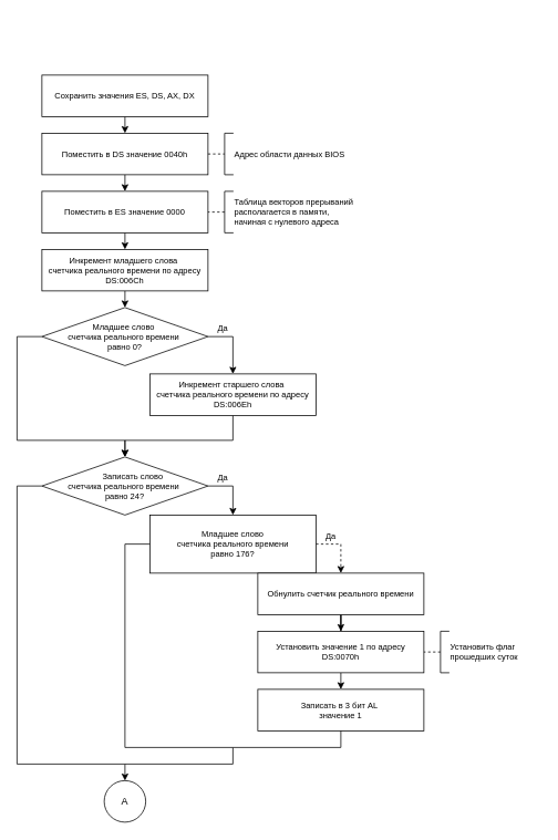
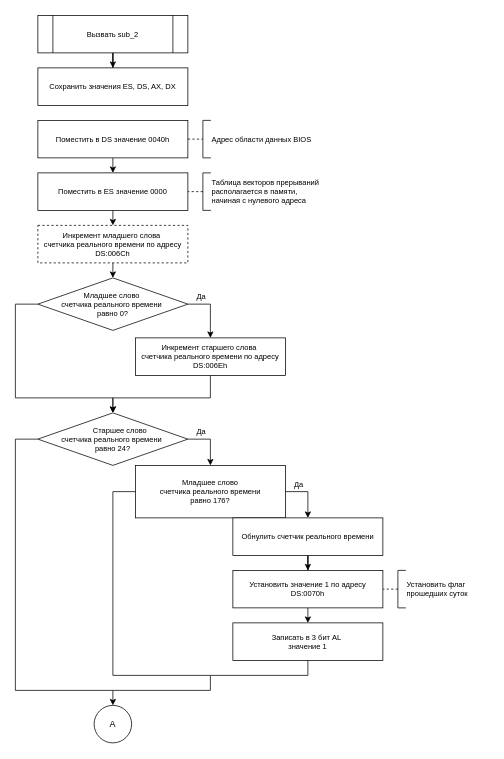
  <mxCell id="0" />
  <mxCell id="1" parent="0" />
- <mxCell id="4" style="edgeStyle=orthogonalEdgeStyle;rounded=0;orthogonalLoop=1;jettySize=auto;html=1;exitX=0.5;exitY=1;exitDx=0;exitDy=0;entryX=0.5;entryY=0;entryDx=0;entryDy=0;" parent="1" source="5" target="7" edge="1"><mxGeometry relative="1" as="geometry" /></mxCell>
+ <mxCell id="2" value="" style="edgeStyle=orthogonalEdgeStyle;rounded=0;orthogonalLoop=1;jettySize=auto;html=1;" parent="1" source="3" target="5" edge="1"><mxGeometry relative="1" as="geometry" /></mxCell>
+ <mxCell id="3" value="Вызвать sub_2" style="shape=process;whiteSpace=wrap;html=1;backgroundOutline=1;fontSize=10;" parent="1" vertex="1"><mxGeometry x="50" y="20" width="200" height="50" as="geometry" /></mxCell>
  <mxCell id="5" value="Сохранить значения ES, DS, AX, DX" style="rounded=0;whiteSpace=wrap;html=1;fontSize=10;" parent="1" vertex="1"><mxGeometry x="50" y="90" width="200" height="50" as="geometry" /></mxCell>
  <mxCell id="6" style="edgeStyle=orthogonalEdgeStyle;rounded=0;orthogonalLoop=1;jettySize=auto;html=1;exitX=0.5;exitY=1;exitDx=0;exitDy=0;entryX=0.5;entryY=0;entryDx=0;entryDy=0;" parent="1" source="7" target="12" edge="1"><mxGeometry relative="1" as="geometry" /></mxCell>
  <mxCell id="7" value="Поместить в DS значение 0040h" style="rounded=0;whiteSpace=wrap;html=1;fontSize=10;" parent="1" vertex="1"><mxGeometry x="50" y="160" width="200" height="50" as="geometry" /></mxCell>
  <mxCell id="8" value="" style="endArrow=none;html=1;rounded=0;exitX=1;exitY=0.5;exitDx=0;exitDy=0;entryX=0.5;entryY=1;entryDx=0;entryDy=0;dashed=1;" parent="1" source="7" target="9" edge="1"><mxGeometry width="50" height="50" relative="1" as="geometry"><mxPoint x="210" y="200" as="sourcePoint" /><mxPoint x="220" y="185" as="targetPoint" /></mxGeometry></mxCell>
  <mxCell id="9" value="" style="shape=partialRectangle;whiteSpace=wrap;html=1;bottom=1;right=1;left=1;top=0;fillColor=none;routingCenterX=-0.5;rotation=90;" parent="1" vertex="1"><mxGeometry x="250" y="180" width="50" height="10" as="geometry" /></mxCell>
  <mxCell id="10" value="Адрес области данных BIOS" style="text;html=1;align=left;verticalAlign=middle;resizable=0;points=[];autosize=1;strokeColor=none;fillColor=none;fontSize=10;" parent="1" vertex="1"><mxGeometry x="280" y="170" width="160" height="30" as="geometry" /></mxCell>
  <mxCell id="11" style="edgeStyle=orthogonalEdgeStyle;rounded=0;orthogonalLoop=1;jettySize=auto;html=1;exitX=0.5;exitY=1;exitDx=0;exitDy=0;entryX=0.5;entryY=0;entryDx=0;entryDy=0;" parent="1" source="12" target="17" edge="1"><mxGeometry relative="1" as="geometry" /></mxCell>
  <mxCell id="12" value="Поместить в ES значение 0000" style="rounded=0;whiteSpace=wrap;html=1;fontSize=10;" parent="1" vertex="1"><mxGeometry x="50" y="230" width="200" height="50" as="geometry" /></mxCell>
  <mxCell id="13" style="edgeStyle=orthogonalEdgeStyle;rounded=0;orthogonalLoop=1;jettySize=auto;html=1;exitX=0.5;exitY=1;exitDx=0;exitDy=0;entryX=1;entryY=0.5;entryDx=0;entryDy=0;endArrow=none;endFill=0;dashed=1;" parent="1" source="14" target="12" edge="1"><mxGeometry relative="1" as="geometry" /></mxCell>
  <mxCell id="14" value="" style="shape=partialRectangle;whiteSpace=wrap;html=1;bottom=1;right=1;left=1;top=0;fillColor=none;routingCenterX=-0.5;rotation=90;" parent="1" vertex="1"><mxGeometry x="250" y="250" width="50" height="10" as="geometry" /></mxCell>
  <mxCell id="15" value="Таблица векторов прерываний&amp;nbsp;&lt;div style=&quot;font-size: 10px;&quot;&gt;располагается&amp;nbsp;&lt;span style=&quot;background-color: initial; font-size: 10px;&quot;&gt;в памяти,&lt;/span&gt;&lt;/div&gt;&lt;div style=&quot;font-size: 10px;&quot;&gt;&lt;span style=&quot;background-color: initial; font-size: 10px;&quot;&gt;начиная с нулевого адреса&lt;/span&gt;&lt;/div&gt;" style="text;html=1;align=left;verticalAlign=middle;resizable=0;points=[];autosize=1;strokeColor=none;fillColor=none;fontSize=10;" parent="1" vertex="1"><mxGeometry x="280" y="230" width="170" height="50" as="geometry" /></mxCell>
  <mxCell id="16" style="edgeStyle=orthogonalEdgeStyle;rounded=0;orthogonalLoop=1;jettySize=auto;html=1;exitX=0.5;exitY=1;exitDx=0;exitDy=0;entryX=0.5;entryY=0;entryDx=0;entryDy=0;" parent="1" source="17" target="21" edge="1"><mxGeometry relative="1" as="geometry" /></mxCell>
- <mxCell id="17" value="Инкремент младшего слова&amp;nbsp;&lt;div&gt;счетчика реального времени по адресу DS:006Ch&lt;/div&gt;" style="rounded=0;whiteSpace=wrap;html=1;fontSize=10;" parent="1" vertex="1"><mxGeometry x="50" y="300" width="200" height="50" as="geometry" /></mxCell>
+ <mxCell id="17" value="Инкремент младшего слова&amp;nbsp;&lt;div&gt;счетчика реального времени по адресу DS:006Ch&lt;/div&gt;" style="rounded=0;whiteSpace=wrap;html=1;fontSize=10;dashed=1;" parent="1" vertex="1"><mxGeometry x="50" y="300" width="200" height="50" as="geometry" /></mxCell>
  <mxCell id="18" value="&lt;div style=&quot;font-size: 10px;&quot;&gt;&lt;br&gt;&lt;/div&gt;" style="text;html=1;align=left;verticalAlign=middle;resizable=0;points=[];autosize=1;strokeColor=none;fillColor=none;fontSize=10;" parent="1" vertex="1"><mxGeometry x="280" y="310" width="20" height="30" as="geometry" /></mxCell>
  <mxCell id="19" style="edgeStyle=orthogonalEdgeStyle;rounded=0;orthogonalLoop=1;jettySize=auto;html=1;exitX=1;exitY=0.5;exitDx=0;exitDy=0;entryX=0.5;entryY=0;entryDx=0;entryDy=0;" parent="1" source="21" target="23" edge="1"><mxGeometry relative="1" as="geometry" /></mxCell>
  <mxCell id="20" style="edgeStyle=orthogonalEdgeStyle;rounded=0;orthogonalLoop=1;jettySize=auto;html=1;exitX=0;exitY=0.5;exitDx=0;exitDy=0;entryX=0.5;entryY=0;entryDx=0;entryDy=0;" parent="1" source="21" target="25" edge="1"><mxGeometry relative="1" as="geometry"><Array as="points"><mxPoint x="20" y="405" /><mxPoint x="20" y="530" /><mxPoint x="150" y="530" /></Array></mxGeometry></mxCell>
  <mxCell id="21" value="Младшее слово&amp;nbsp;&lt;div style=&quot;font-size: 10px;&quot;&gt;счетчика реального времени&amp;nbsp;&lt;/div&gt;&lt;div style=&quot;font-size: 10px;&quot;&gt;равно 0?&lt;/div&gt;" style="rhombus;whiteSpace=wrap;html=1;fontSize=10;" parent="1" vertex="1"><mxGeometry x="50" y="370" width="200" height="70" as="geometry" /></mxCell>
  <mxCell id="22" style="edgeStyle=orthogonalEdgeStyle;rounded=0;orthogonalLoop=1;jettySize=auto;html=1;exitX=0.5;exitY=1;exitDx=0;exitDy=0;entryX=0.5;entryY=0;entryDx=0;entryDy=0;" parent="1" source="23" target="25" edge="1"><mxGeometry relative="1" as="geometry"><Array as="points"><mxPoint x="280" y="530" /><mxPoint x="150" y="530" /></Array></mxGeometry></mxCell>
  <mxCell id="23" value="Инкремент старшего слова&amp;nbsp;&lt;div&gt;счетчика реального времени по адресу DS:006Eh&lt;/div&gt;" style="rounded=0;whiteSpace=wrap;html=1;fontSize=10;" parent="1" vertex="1"><mxGeometry x="180" y="450" width="200" height="50" as="geometry" /></mxCell>
  <mxCell id="24" style="edgeStyle=orthogonalEdgeStyle;rounded=0;orthogonalLoop=1;jettySize=auto;html=1;exitX=1;exitY=0.5;exitDx=0;exitDy=0;entryX=0.5;entryY=0;entryDx=0;entryDy=0;" parent="1" source="25" target="27" edge="1"><mxGeometry relative="1" as="geometry" /></mxCell>
- <mxCell id="25" value="&lt;span style=&quot;white-space: pre;&quot;&gt;&#09;&lt;/span&gt;Записать&amp;nbsp;слово&amp;nbsp;&lt;div&gt;счетчика реального времени&amp;nbsp;&lt;/div&gt;&lt;div&gt;равно 24?&lt;/div&gt;" style="rhombus;whiteSpace=wrap;html=1;fontSize=10;" parent="1" vertex="1"><mxGeometry x="50" y="550" width="200" height="70" as="geometry" /></mxCell>
- <mxCell id="26" style="edgeStyle=orthogonalEdgeStyle;rounded=0;orthogonalLoop=1;jettySize=auto;html=1;exitX=1;exitY=0.5;exitDx=0;exitDy=0;entryX=0.5;entryY=0;entryDx=0;entryDy=0;dashed=1;" parent="1" source="27" target="29" edge="1"><mxGeometry relative="1" as="geometry" /></mxCell>
+ <mxCell id="25" value="&lt;span style=&quot;white-space: pre;&quot;&gt;&#09;&lt;/span&gt;Старшее&amp;nbsp;слово&amp;nbsp;&lt;div&gt;счетчика реального времени&amp;nbsp;&lt;/div&gt;&lt;div&gt;равно 24?&lt;/div&gt;" style="rhombus;whiteSpace=wrap;html=1;fontSize=10;" parent="1" vertex="1"><mxGeometry x="50" y="550" width="200" height="70" as="geometry" /></mxCell>
+ <mxCell id="26" style="edgeStyle=orthogonalEdgeStyle;rounded=0;orthogonalLoop=1;jettySize=auto;html=1;exitX=1;exitY=0.5;exitDx=0;exitDy=0;entryX=0.5;entryY=0;entryDx=0;entryDy=0;" parent="1" source="27" target="29" edge="1"><mxGeometry relative="1" as="geometry" /></mxCell>
  <mxCell id="27" value="&lt;div&gt;Младшее слово&lt;/div&gt;&lt;div&gt;счетчика реального времени&lt;/div&gt;&lt;div&gt;равно 176?&lt;/div&gt;" style="whiteSpace=wrap;html=1;fontSize=10;rounded=0;" parent="1" vertex="1"><mxGeometry x="180" y="620" width="200" height="70" as="geometry" /></mxCell>
  <mxCell id="28" value="" style="edgeStyle=orthogonalEdgeStyle;rounded=0;orthogonalLoop=1;jettySize=auto;html=1;" parent="1" source="29" target="31" edge="1"><mxGeometry relative="1" as="geometry" /></mxCell>
  <mxCell id="29" value="Обнулить счетчик реального времени" style="rounded=0;whiteSpace=wrap;html=1;fontSize=10;" parent="1" vertex="1"><mxGeometry x="310" y="690" width="200" height="50" as="geometry" /></mxCell>
  <mxCell id="30" style="edgeStyle=orthogonalEdgeStyle;rounded=0;orthogonalLoop=1;jettySize=auto;html=1;exitX=0.5;exitY=1;exitDx=0;exitDy=0;entryX=0.5;entryY=0;entryDx=0;entryDy=0;" parent="1" source="31" target="46" edge="1"><mxGeometry relative="1" as="geometry" /></mxCell>
  <mxCell id="31" value="Установить значение 1 по адресу DS:0070h" style="rounded=0;whiteSpace=wrap;html=1;fontSize=10;" parent="1" vertex="1"><mxGeometry x="310" y="760" width="200" height="50" as="geometry" /></mxCell>
  <mxCell id="32" value="Да" style="text;html=1;align=left;verticalAlign=middle;resizable=0;points=[];autosize=1;strokeColor=none;fillColor=none;fontSize=10;" parent="1" vertex="1"><mxGeometry x="260" y="380" width="40" height="30" as="geometry" /></mxCell>
  <mxCell id="33" value="" style="shape=partialRectangle;whiteSpace=wrap;html=1;bottom=1;right=1;left=1;top=0;fillColor=none;routingCenterX=-0.5;rotation=90;" parent="1" vertex="1"><mxGeometry x="510" y="780" width="50" height="10" as="geometry" /></mxCell>
  <mxCell id="34" value="Установить флаг&amp;nbsp;&lt;div&gt;прошедших суток&lt;/div&gt;" style="text;html=1;align=left;verticalAlign=middle;resizable=0;points=[];autosize=1;strokeColor=none;fillColor=none;fontSize=10;" parent="1" vertex="1"><mxGeometry x="540" y="765" width="110" height="40" as="geometry" /></mxCell>
  <mxCell id="35" value="" style="endArrow=none;html=1;rounded=0;entryX=1;entryY=0.5;entryDx=0;entryDy=0;exitX=0.5;exitY=1;exitDx=0;exitDy=0;dashed=1;" parent="1" source="33" target="31" edge="1"><mxGeometry width="50" height="50" relative="1" as="geometry"><mxPoint x="490" y="910" as="sourcePoint" /><mxPoint x="540" y="860" as="targetPoint" /></mxGeometry></mxCell>
  <mxCell id="36" value="" style="shape=waypoint;sketch=0;fillStyle=solid;size=6;pointerEvents=1;points=[];fillColor=none;resizable=0;rotatable=0;perimeter=centerPerimeter;snapToPoint=1;strokeWidth=0.0;opacity=0;" parent="1" vertex="1"><mxGeometry x="300" y="830" width="20" height="20" as="geometry" /></mxCell>
  <mxCell id="37" value="" style="endArrow=none;html=1;rounded=0;entryX=0;entryY=0.5;entryDx=0;entryDy=0;" parent="1" target="27" edge="1"><mxGeometry width="50" height="50" relative="1" as="geometry"><mxPoint x="280" y="900" as="sourcePoint" /><mxPoint x="180" y="730" as="targetPoint" /><Array as="points"><mxPoint x="150" y="900" /><mxPoint x="150" y="655" /></Array></mxGeometry></mxCell>
  <mxCell id="38" style="edgeStyle=orthogonalEdgeStyle;rounded=0;orthogonalLoop=1;jettySize=auto;html=1;entryX=-0.09;entryY=0.51;entryDx=0;entryDy=0;entryPerimeter=0;" parent="1" source="36" target="36" edge="1"><mxGeometry relative="1" as="geometry" /></mxCell>
  <mxCell id="39" value="" style="shape=waypoint;sketch=0;fillStyle=solid;size=6;pointerEvents=1;points=[];fillColor=none;resizable=0;rotatable=0;perimeter=centerPerimeter;snapToPoint=1;opacity=0;" parent="1" vertex="1"><mxGeometry x="140" y="850" width="20" height="20" as="geometry" /></mxCell>
  <mxCell id="40" value="" style="endArrow=none;html=1;rounded=0;entryX=0;entryY=0.5;entryDx=0;entryDy=0;" parent="1" target="25" edge="1"><mxGeometry width="50" height="50" relative="1" as="geometry"><mxPoint x="150" y="920" as="sourcePoint" /><mxPoint x="80" y="720" as="targetPoint" /><Array as="points"><mxPoint x="20" y="920" /><mxPoint x="20" y="585" /></Array></mxGeometry></mxCell>
  <mxCell id="41" value="" style="endArrow=none;html=1;rounded=0;" parent="1" edge="1"><mxGeometry width="50" height="50" relative="1" as="geometry"><mxPoint x="150" y="920" as="sourcePoint" /><mxPoint x="280" y="900" as="targetPoint" /><Array as="points"><mxPoint x="280" y="920" /></Array></mxGeometry></mxCell>
  <mxCell id="42" style="edgeStyle=orthogonalEdgeStyle;rounded=0;orthogonalLoop=1;jettySize=auto;html=1;exitX=0.5;exitY=0;exitDx=0;exitDy=0;startArrow=classic;startFill=1;endArrow=none;endFill=0;" parent="1" source="43" edge="1"><mxGeometry relative="1" as="geometry"><mxPoint x="150" y="920" as="targetPoint" /></mxGeometry></mxCell>
  <mxCell id="43" value="A" style="ellipse;whiteSpace=wrap;html=1;aspect=fixed;" parent="1" vertex="1"><mxGeometry x="125" y="940" width="50" height="50" as="geometry" /></mxCell>
  <mxCell id="44" value="Да" style="text;html=1;align=left;verticalAlign=middle;resizable=0;points=[];autosize=1;strokeColor=none;fillColor=none;fontSize=10;" parent="1" vertex="1"><mxGeometry x="260" y="560" width="40" height="30" as="geometry" /></mxCell>
  <mxCell id="45" value="Да" style="text;html=1;align=left;verticalAlign=middle;resizable=0;points=[];autosize=1;strokeColor=none;fillColor=none;fontSize=10;" parent="1" vertex="1"><mxGeometry x="390" y="630" width="40" height="30" as="geometry" /></mxCell>
  <mxCell id="46" value="Записать в 3 бит AL&amp;nbsp;&lt;div&gt;значение 1&lt;/div&gt;" style="rounded=0;whiteSpace=wrap;html=1;fontSize=10;" parent="1" vertex="1"><mxGeometry x="310" y="830" width="200" height="50" as="geometry" /></mxCell>
  <mxCell id="47" value="" style="endArrow=none;html=1;rounded=0;entryX=0.5;entryY=1;entryDx=0;entryDy=0;" parent="1" target="46" edge="1"><mxGeometry width="50" height="50" relative="1" as="geometry"><mxPoint x="280" y="900" as="sourcePoint" /><mxPoint x="410" y="920" as="targetPoint" /><Array as="points"><mxPoint x="410" y="900" /></Array></mxGeometry></mxCell>
